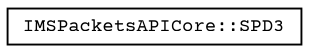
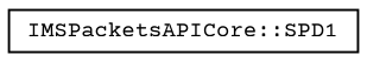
  digraph {
    rankdir=LR
    fontname="Courier Prime"
-   n1 [color=black fillcolor=white fontname="Courier Prime" fontsize=10 height=0.2 label="IMSPacketsAPICore::SPD3" shape=record style=filled width=0.4]
+   n1 [color=black fillcolor=white fontname="Courier Prime" fontsize=10 height=0.2 label="IMSPacketsAPICore::SPD1" shape=record style=filled width=0.4]
  }
